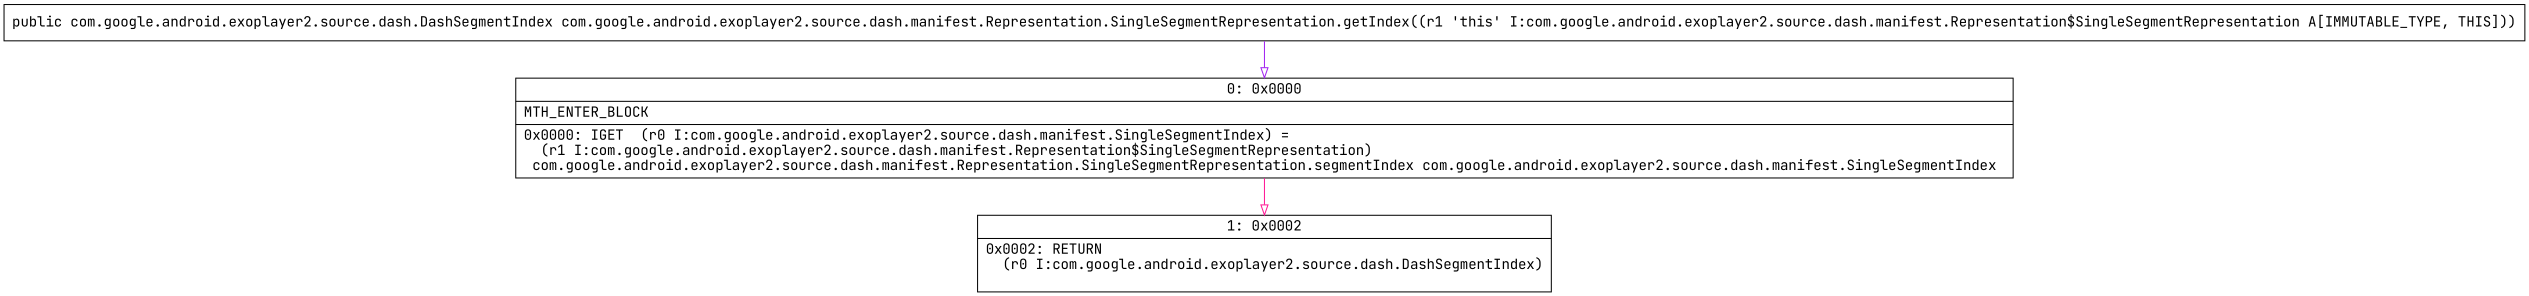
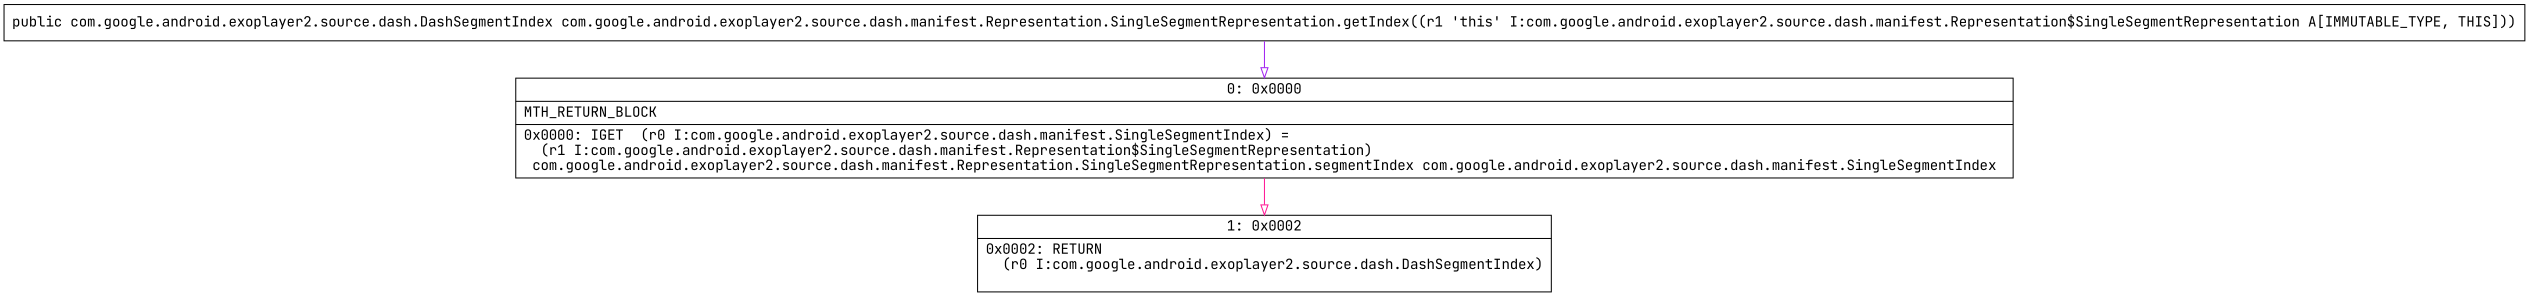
  digraph {
    fontname="JetBrains Mono"
    node [shape=record fontname="JetBrains Mono"]
    edge [arrowhead=onormal fontname="JetBrains Mono"]
-   n1 [label="{0\:\ 0x0000|MTH_ENTER_BLOCK\l|0x0000: IGET  (r0 I:com.google.android.exoplayer2.source.dash.manifest.SingleSegmentIndex) = \l  (r1 I:com.google.android.exoplayer2.source.dash.manifest.Representation$SingleSegmentRepresentation)\l com.google.android.exoplayer2.source.dash.manifest.Representation.SingleSegmentRepresentation.segmentIndex com.google.android.exoplayer2.source.dash.manifest.SingleSegmentIndex \l}"]
+   n1 [label="{0\:\ 0x0000|MTH_RETURN_BLOCK\l|0x0000: IGET  (r0 I:com.google.android.exoplayer2.source.dash.manifest.SingleSegmentIndex) = \l  (r1 I:com.google.android.exoplayer2.source.dash.manifest.Representation$SingleSegmentRepresentation)\l com.google.android.exoplayer2.source.dash.manifest.Representation.SingleSegmentRepresentation.segmentIndex com.google.android.exoplayer2.source.dash.manifest.SingleSegmentIndex \l}"]
    n2 [label="{1\:\ 0x0002|0x0002: RETURN  \l  (r0 I:com.google.android.exoplayer2.source.dash.DashSegmentIndex)\l \l}"]
    n3 [label="{public com.google.android.exoplayer2.source.dash.DashSegmentIndex com.google.android.exoplayer2.source.dash.manifest.Representation.SingleSegmentRepresentation.getIndex((r1 'this' I:com.google.android.exoplayer2.source.dash.manifest.Representation$SingleSegmentRepresentation A[IMMUTABLE_TYPE, THIS])) }"]
    n1 -> n2 [color=deeppink]
    n3 -> n1 [color=purple]
  }
